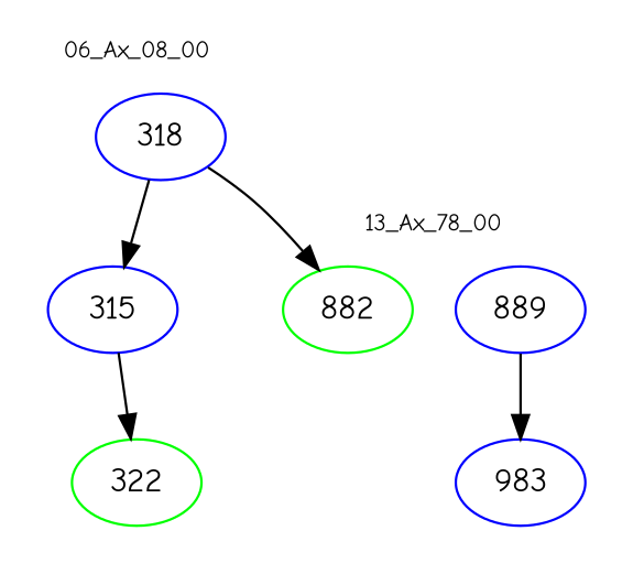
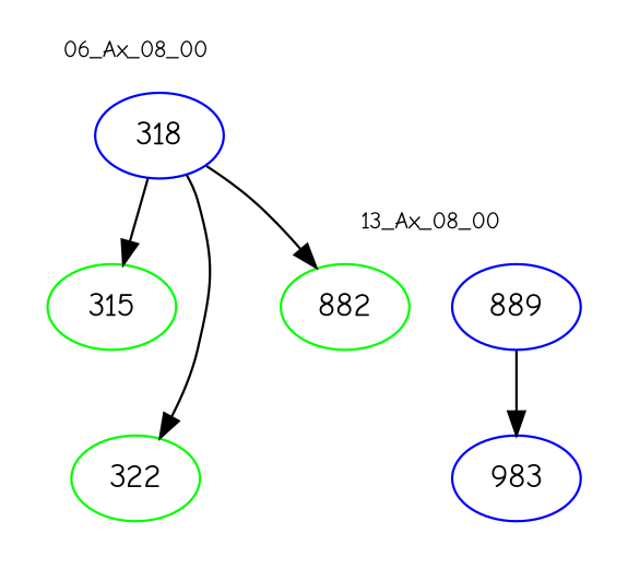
  digraph {
    fontname="Comic Neue"
    node [color=blue fontname="Comic Neue"]
    edge [color=black fontname="Comic Neue"]
    n1 [label=889]
    n2 [color=green label=882]
    n3 [label=983]
    n4 [label=318]
-   n5 [label=315]
+   n5 [color=green label=315]
    n6 [color=green label=322]
    subgraph cluster_1 {
      color=white
      fontsize=10
-     label="13_Ax_78_00"
+     label="13_Ax_08_00"
      n1
      n2
      n3
    }
    subgraph cluster_2 {
      color=white
      fontsize=10
      label="06_Ax_08_00"
      n4
      n5
      n6
    }
    n1 -> n3
    n4 -> n2
    n4 -> n5
-   n5 -> n6
+   n4 -> n6
  }
